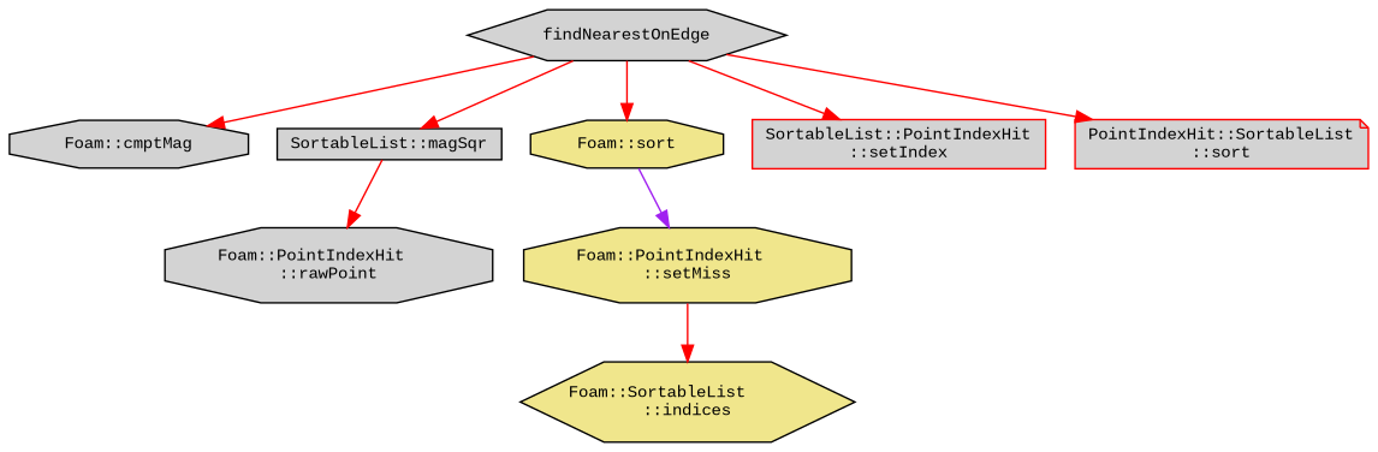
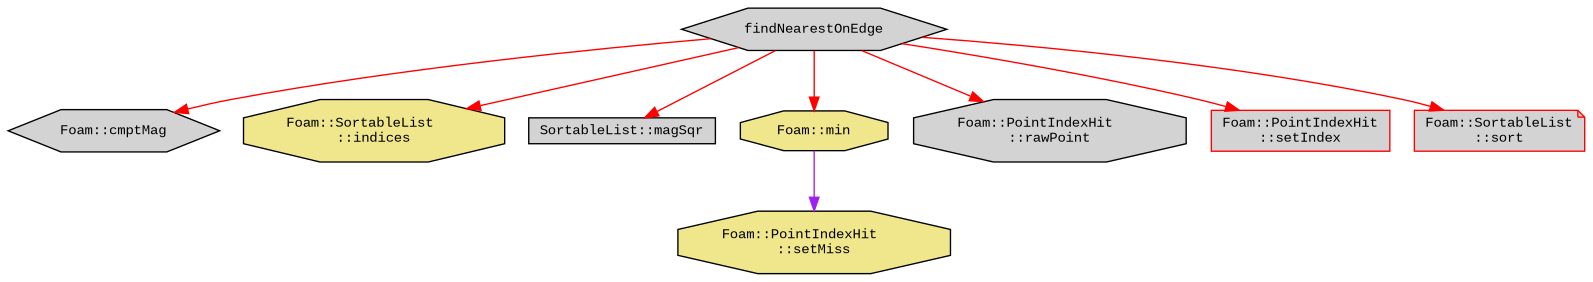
  digraph {
    fontname="Liberation Mono"
    rankdir=TB
    node [color=black fillcolor=lightgrey fontname="Liberation Mono" fontsize=10 shape=octagon style=filled]
    edge [color=red fontname="Liberation Mono" fontsize=10 labelfontname=Helvetica labelfontsize=10 style=solid]
    n1 [fontcolor=black height=0.2 label=findNearestOnEdge shape=hexagon width=0.4]
-   n2 [height=0.2 label="Foam::cmptMag" width=0.4]
-   n3 [fillcolor=khaki height=0.2 label="Foam::SortableList\l::indices" shape=hexagon width=0.4]
+   n2 [height=0.2 label="Foam::cmptMag" shape=hexagon width=0.4]
+   n3 [fillcolor=khaki height=0.2 label="Foam::SortableList\l::indices" width=0.4]
    n4 [height=0.2 label="SortableList::magSqr" shape=box width=0.4]
-   n5 [fillcolor=khaki height=0.2 label="Foam::sort" width=0.4]
+   n5 [fillcolor=khaki height=0.2 label="Foam::min" width=0.4]
    n6 [height=0.2 label="Foam::PointIndexHit\l::rawPoint" width=0.4]
-   n7 [color=red height=0.2 label="SortableList::PointIndexHit\l::setIndex" shape=box width=0.4]
-   n8 [color=red height=0.2 label="PointIndexHit::SortableList\l::sort" shape=note width=0.4]
+   n7 [color=red height=0.2 label="Foam::PointIndexHit\l::setIndex" shape=box width=0.4]
+   n8 [color=red height=0.2 label="Foam::SortableList\l::sort" shape=note width=0.4]
    n9 [fillcolor=khaki height=0.2 label="Foam::PointIndexHit\l::setMiss" width=0.4]
    n1 -> n2
-   n9 -> n3
+   n1 -> n3
    n1 -> n4
    n1 -> n5
-   n4 -> n6
+   n1 -> n6
    n1 -> n7
    n1 -> n8
    n5 -> n9 [color=purple]
  }
